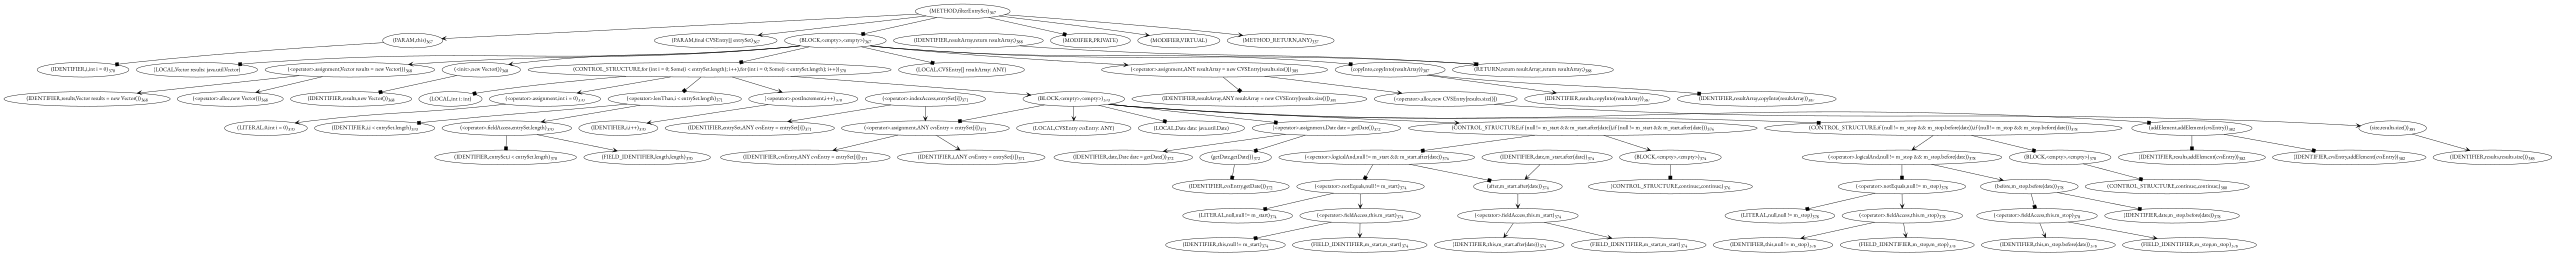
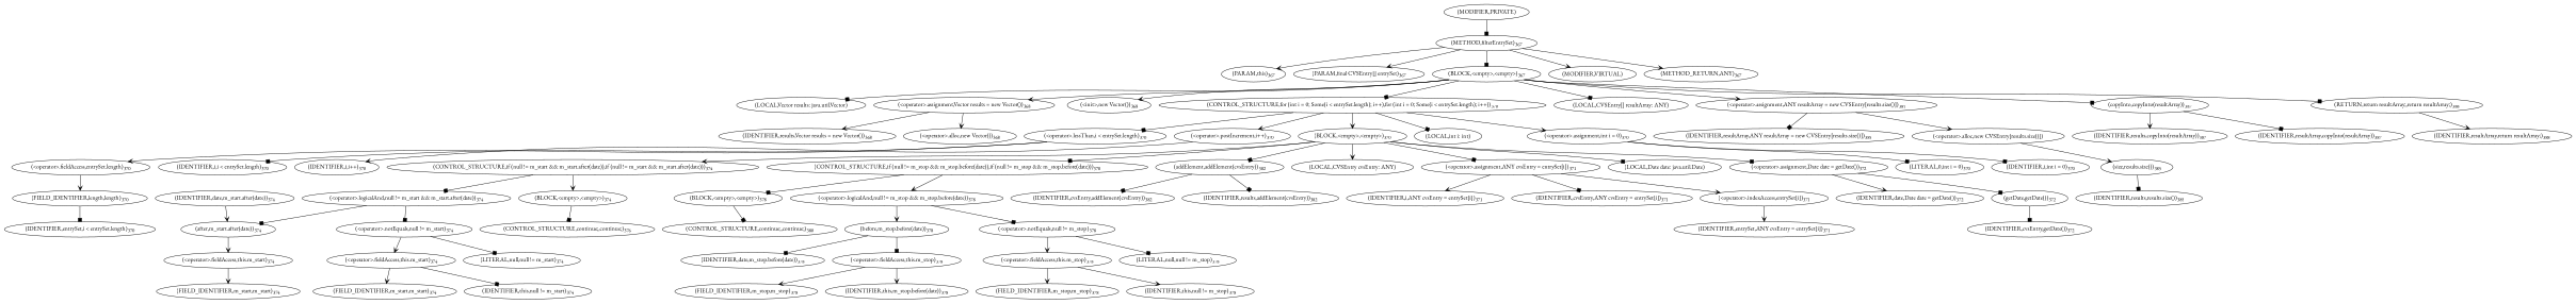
  digraph {
    fontname="EB Garamond"
    node [fontname="EB Garamond"]
    edge [arrowhead=vee fontname="EB Garamond"]
    n1 [label=<(METHOD,filterEntrySet)<SUB>367</SUB>>]
    n2 [label=<(PARAM,this)<SUB>367</SUB>>]
    n3 [label=<(PARAM,final CVSEntry[] entrySet)<SUB>367</SUB>>]
    n4 [label=<(BLOCK,&lt;empty&gt;,&lt;empty&gt;)<SUB>367</SUB>>]
    n5 [label=<(MODIFIER,PRIVATE)>]
    n6 [label=<(MODIFIER,VIRTUAL)>]
-   n7 [label=<(METHOD_RETURN,ANY)<SUB>337</SUB>>]
+   n7 [label=<(METHOD_RETURN,ANY)<SUB>367</SUB>>]
    n8 [label=<(LOCAL,Vector results: java.util.Vector)>]
    n9 [label=<(&lt;operator&gt;.assignment,Vector results = new Vector())<SUB>368</SUB>>]
    n10 [label=<(&lt;init&gt;,new Vector())<SUB>368</SUB>>]
    n11 [label=<(CONTROL_STRUCTURE,for (int i = 0; Some(i &lt; entrySet.length); i++),for (int i = 0; Some(i &lt; entrySet.length); i++))<SUB>370</SUB>>]
    n12 [label=<(LOCAL,CVSEntry[] resultArray: ANY)>]
    n13 [label=<(&lt;operator&gt;.assignment,ANY resultArray = new CVSEntry[results.size()])<SUB>385</SUB>>]
    n14 [label=<(copyInto,copyInto(resultArray))<SUB>387</SUB>>]
    n15 [label=<(RETURN,return resultArray;,return resultArray;)<SUB>388</SUB>>]
    n16 [label=<(IDENTIFIER,results,Vector results = new Vector())<SUB>368</SUB>>]
    n17 [label=<(&lt;operator&gt;.alloc,new Vector())<SUB>368</SUB>>]
-   n18 [label=<(IDENTIFIER,results,new Vector())<SUB>368</SUB>>]
    n19 [label=<(LOCAL,int i: int)>]
    n20 [label=<(&lt;operator&gt;.assignment,int i = 0)<SUB>370</SUB>>]
-   n21 [label=<(&lt;operator&gt;.lessThan,i &lt; entrySet.length)<SUB>371</SUB>>]
+   n21 [label=<(&lt;operator&gt;.lessThan,i &lt; entrySet.length)<SUB>370</SUB>>]
    n22 [label=<(&lt;operator&gt;.postIncrement,i++)<SUB>370</SUB>>]
    n23 [label=<(BLOCK,&lt;empty&gt;,&lt;empty&gt;)<SUB>370</SUB>>]
    n24 [label=<(IDENTIFIER,resultArray,ANY resultArray = new CVSEntry[results.size()])<SUB>385</SUB>>]
    n25 [label=<(&lt;operator&gt;.alloc,new CVSEntry[results.size()])>]
    n26 [label=<(IDENTIFIER,results,copyInto(resultArray))<SUB>387</SUB>>]
    n27 [label=<(IDENTIFIER,resultArray,copyInto(resultArray))<SUB>387</SUB>>]
    n28 [label=<(IDENTIFIER,resultArray,return resultArray;)<SUB>388</SUB>>]
    n29 [label=<(IDENTIFIER,i,int i = 0)<SUB>370</SUB>>]
    n30 [label=<(LITERAL,0,int i = 0)<SUB>370</SUB>>]
    n31 [label=<(IDENTIFIER,i,i &lt; entrySet.length)<SUB>370</SUB>>]
    n32 [label=<(&lt;operator&gt;.fieldAccess,entrySet.length)<SUB>370</SUB>>]
    n33 [label=<(IDENTIFIER,i,i++)<SUB>370</SUB>>]
    n34 [label=<(LOCAL,CVSEntry cvsEntry: ANY)>]
    n35 [label=<(&lt;operator&gt;.assignment,ANY cvsEntry = entrySet[i])<SUB>371</SUB>>]
    n36 [label=<(LOCAL,Date date: java.util.Date)>]
    n37 [label=<(&lt;operator&gt;.assignment,Date date = getDate())<SUB>372</SUB>>]
    n38 [label=<(CONTROL_STRUCTURE,if (null != m_start &amp;&amp; m_start.after(date)),if (null != m_start &amp;&amp; m_start.after(date)))<SUB>374</SUB>>]
    n39 [label=<(CONTROL_STRUCTURE,if (null != m_stop &amp;&amp; m_stop.before(date)),if (null != m_stop &amp;&amp; m_stop.before(date)))<SUB>378</SUB>>]
    n40 [label=<(addElement,addElement(cvsEntry))<SUB>382</SUB>>]
    n41 [label=<(IDENTIFIER,entrySet,i &lt; entrySet.length)<SUB>370</SUB>>]
    n42 [label=<(FIELD_IDENTIFIER,length,length)<SUB>370</SUB>>]
    n43 [label=<(IDENTIFIER,cvsEntry,ANY cvsEntry = entrySet[i])<SUB>371</SUB>>]
    n44 [label=<(&lt;operator&gt;.indexAccess,entrySet[i])<SUB>371</SUB>>]
    n45 [label=<(IDENTIFIER,i,ANY cvsEntry = entrySet[i])<SUB>371</SUB>>]
    n46 [label=<(IDENTIFIER,date,Date date = getDate())<SUB>372</SUB>>]
    n47 [label=<(getDate,getDate())<SUB>372</SUB>>]
    n48 [label=<(&lt;operator&gt;.logicalAnd,null != m_start &amp;&amp; m_start.after(date))<SUB>374</SUB>>]
    n49 [label=<(BLOCK,&lt;empty&gt;,&lt;empty&gt;)<SUB>374</SUB>>]
    n50 [label=<(&lt;operator&gt;.logicalAnd,null != m_stop &amp;&amp; m_stop.before(date))<SUB>378</SUB>>]
    n51 [label=<(BLOCK,&lt;empty&gt;,&lt;empty&gt;)<SUB>378</SUB>>]
    n52 [label=<(IDENTIFIER,results,addElement(cvsEntry))<SUB>382</SUB>>]
    n53 [label=<(IDENTIFIER,cvsEntry,addElement(cvsEntry))<SUB>382</SUB>>]
    n54 [label=<(IDENTIFIER,entrySet,ANY cvsEntry = entrySet[i])<SUB>371</SUB>>]
    n55 [label=<(IDENTIFIER,cvsEntry,getDate())<SUB>372</SUB>>]
    n56 [label=<(&lt;operator&gt;.notEquals,null != m_start)<SUB>374</SUB>>]
    n57 [label=<(after,m_start.after(date))<SUB>374</SUB>>]
    n58 [label=<(CONTROL_STRUCTURE,continue;,continue;)<SUB>376</SUB>>]
    n59 [label=<(LITERAL,null,null != m_start)<SUB>374</SUB>>]
    n60 [label=<(&lt;operator&gt;.fieldAccess,this.m_start)<SUB>374</SUB>>]
    n61 [label=<(&lt;operator&gt;.fieldAccess,this.m_start)<SUB>374</SUB>>]
    n62 [label=<(IDENTIFIER,this,null != m_start)<SUB>374</SUB>>]
    n63 [label=<(FIELD_IDENTIFIER,m_start,m_start)<SUB>374</SUB>>]
-   n64 [label=<(IDENTIFIER,this,m_start.after(date))<SUB>374</SUB>>]
    n65 [label=<(FIELD_IDENTIFIER,m_start,m_start)<SUB>374</SUB>>]
    n66 [label=<(IDENTIFIER,date,m_start.after(date))<SUB>374</SUB>>]
    n67 [label=<(&lt;operator&gt;.notEquals,null != m_stop)<SUB>378</SUB>>]
    n68 [label=<(before,m_stop.before(date))<SUB>378</SUB>>]
    n69 [label=<(CONTROL_STRUCTURE,continue;,continue;)<SUB>380</SUB>>]
    n70 [label=<(LITERAL,null,null != m_stop)<SUB>378</SUB>>]
    n71 [label=<(&lt;operator&gt;.fieldAccess,this.m_stop)<SUB>378</SUB>>]
    n72 [label=<(&lt;operator&gt;.fieldAccess,this.m_stop)<SUB>378</SUB>>]
    n73 [label=<(IDENTIFIER,date,m_stop.before(date))<SUB>378</SUB>>]
    n74 [label=<(IDENTIFIER,this,null != m_stop)<SUB>378</SUB>>]
    n75 [label=<(FIELD_IDENTIFIER,m_stop,m_stop)<SUB>378</SUB>>]
    n76 [label=<(IDENTIFIER,this,m_stop.before(date))<SUB>378</SUB>>]
    n77 [label=<(FIELD_IDENTIFIER,m_stop,m_stop)<SUB>378</SUB>>]
    n78 [label=<(size,results.size())<SUB>385</SUB>>]
    n79 [label=<(IDENTIFIER,results,results.size())<SUB>385</SUB>>]
    n1 -> n2
    n1 -> n3
    n1 -> n4 [arrowhead=box]
-   n1 -> n5 [arrowhead=box]
+   n5 -> n1 [arrowhead=box]
    n1 -> n6
    n1 -> n7
    n4 -> n8 [arrowhead=box]
    n4 -> n9
    n4 -> n10
    n4 -> n11 [arrowhead=box]
    n4 -> n12 [arrowhead=box]
    n4 -> n13
    n4 -> n14 [arrowhead=box]
    n4 -> n15 [arrowhead=box]
    n9 -> n16
    n9 -> n17
-   n10 -> n18 [arrowhead=box]
    n11 -> n19 [arrowhead=box]
    n11 -> n20
    n11 -> n21 [arrowhead=box]
    n11 -> n22
    n11 -> n23
    n13 -> n24 [arrowhead=box]
    n13 -> n25
    n14 -> n26
    n14 -> n27 [arrowhead=box]
-   n28 -> n15
-   n2 -> n29 [arrowhead=box]
-   n20 -> n30
+   n15 -> n28
+   n20 -> n29 [arrowhead=box]
+   n20 -> n30 [arrowhead=box]
    n21 -> n31 [arrowhead=box]
    n21 -> n32
    n22 -> n33
    n23 -> n34
    n23 -> n35 [arrowhead=box]
    n23 -> n36 [arrowhead=box]
    n23 -> n37 [arrowhead=box]
    n23 -> n38
    n23 -> n39 [arrowhead=box]
    n23 -> n40 [arrowhead=box]
    n25 -> n78
-   n32 -> n41 [arrowhead=box]
+   n42 -> n41 [arrowhead=box]
    n32 -> n42
-   n35 -> n43
-   n44 -> n35
+   n35 -> n43 [arrowhead=box]
+   n35 -> n44
    n35 -> n45
    n37 -> n46
    n37 -> n47 [arrowhead=box]
    n38 -> n48 [arrowhead=box]
    n38 -> n49
    n39 -> n50
    n39 -> n51 [arrowhead=box]
    n40 -> n52 [arrowhead=box]
    n40 -> n53 [arrowhead=box]
    n44 -> n54
    n47 -> n55 [arrowhead=box]
    n48 -> n56 [arrowhead=box]
    n48 -> n57 [arrowhead=box]
    n49 -> n58 [arrowhead=box]
    n50 -> n67 [arrowhead=box]
    n50 -> n68
    n51 -> n69 [arrowhead=box]
    n56 -> n59 [arrowhead=box]
    n56 -> n60
    n57 -> n61
    n60 -> n62 [arrowhead=box]
    n60 -> n63
-   n61 -> n64
    n61 -> n65
    n66 -> n57
    n67 -> n70 [arrowhead=box]
    n67 -> n71
    n68 -> n72 [arrowhead=box]
    n68 -> n73 [arrowhead=box]
    n71 -> n74
    n71 -> n75
    n72 -> n76
    n72 -> n77
-   n78 -> n79
+   n78 -> n79 [arrowhead=box]
  }
